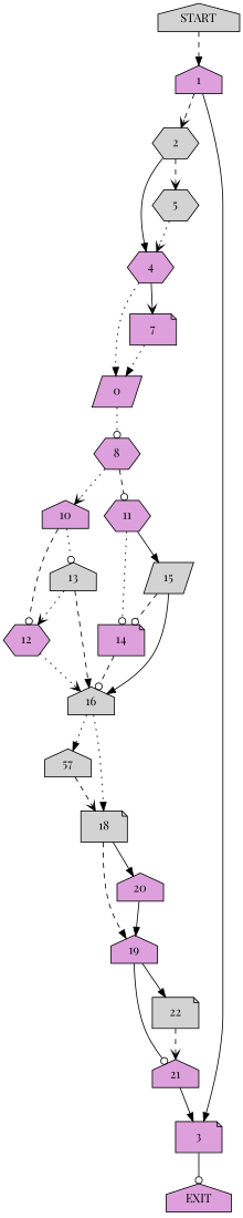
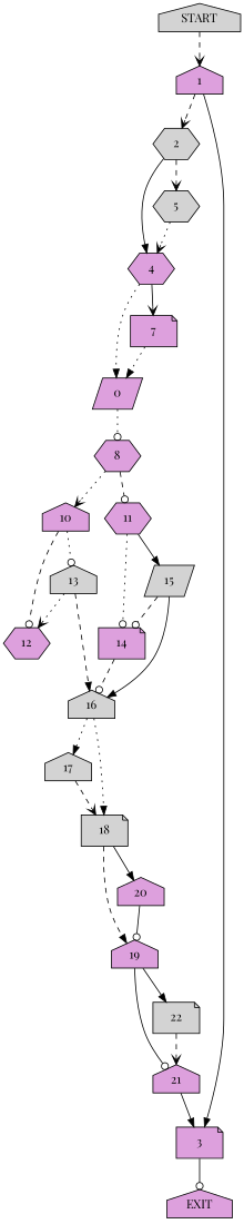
  digraph {
    fontname="Playfair Display"
    node [fillcolor=plum fontname="Playfair Display" shape=house style=filled]
    edge [arrowhead=normal fontname="Playfair Display" style=dashed]
    n1 [fillcolor=lightgrey label=START]
    1
    2 [fillcolor=lightgrey shape=hexagon]
    3 [shape=note]
    n5 [label=EXIT]
    4 [shape=hexagon]
    5 [fillcolor=lightgrey shape=hexagon]
    n8 [label=0 shape=parallelogram]
    7 [shape=note]
    8 [shape=hexagon]
    10
    11 [shape=hexagon]
    12 [shape=hexagon]
    13 [fillcolor=lightgrey]
    14 [shape=note]
    15 [fillcolor=lightgrey shape=parallelogram]
    16 [fillcolor=lightgrey]
-   17 [fillcolor=lightgrey label=57]
+   17 [fillcolor=lightgrey]
    18 [fillcolor=lightgrey shape=note]
    19
    20
    21
    22 [fillcolor=lightgrey shape=note]
-   n1 -> 1
+   n1 -> 1 [arrowhead=vee]
    1 -> 2 [arrowhead=vee]
    1 -> 3 [style=solid]
    2 -> 4 [style=solid]
    2 -> 5 [arrowhead=vee]
    3 -> n5 [arrowhead=odot style=solid]
    4 -> n8 [style=dotted]
    4 -> 7 [arrowhead=vee style=solid]
    5 -> 4 [arrowhead=vee style=dotted]
    n8 -> 8 [arrowhead=odot style=dotted]
    7 -> n8 [style=dotted]
    8 -> 10 [arrowhead=vee style=dotted]
    8 -> 11 [arrowhead=odot]
    10 -> 12 [arrowhead=odot]
    10 -> 13 [arrowhead=odot style=dotted]
    11 -> 14 [arrowhead=odot style=dotted]
    11 -> 15 [style=solid]
-   12 -> 16 [arrowhead=vee style=dotted]
    13 -> 12 [arrowhead=vee style=dotted]
    13 -> 16
    14 -> 16 [arrowhead=odot]
    15 -> 14 [arrowhead=odot]
    15 -> 16 [style=solid]
    16 -> 17 [style=dotted]
    16 -> 18 [style=dotted]
    17 -> 18 [arrowhead=vee]
    18 -> 19
    18 -> 20 [style=solid]
    19 -> 21 [arrowhead=odot style=solid]
    19 -> 22 [style=solid]
-   20 -> 19 [style=solid]
+   20 -> 19 [arrowhead=odot style=solid]
    21 -> 3 [style=solid]
    22 -> 21 [arrowhead=vee]
  }
